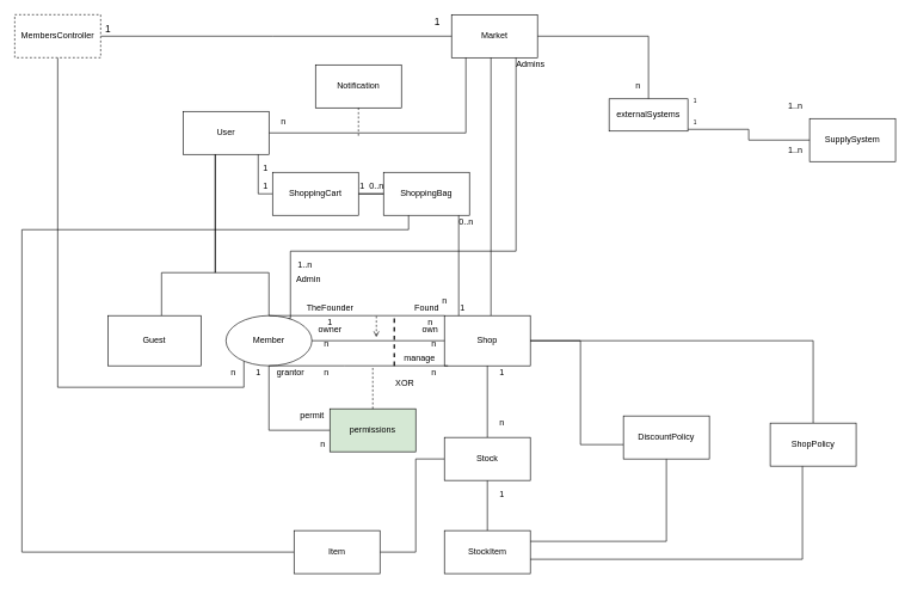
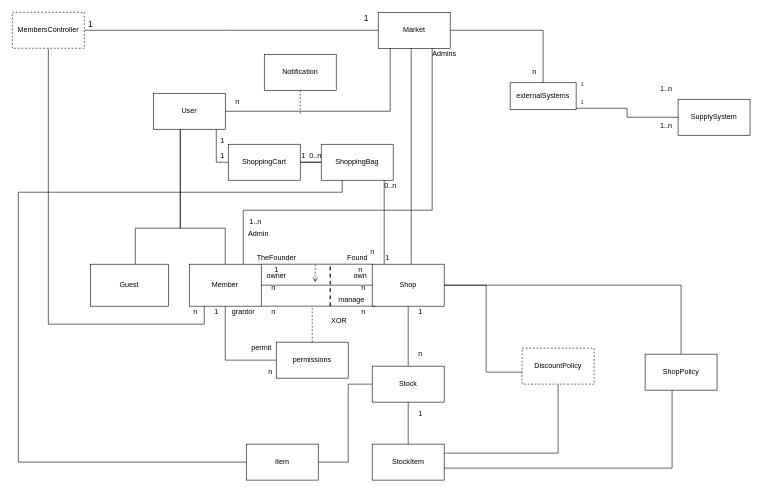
  <mxCell id="0" />
  <mxCell id="1" parent="0" />
  <mxCell id="2" style="edgeStyle=orthogonalEdgeStyle;rounded=0;orthogonalLoop=1;jettySize=auto;html=1;endArrow=none;endFill=0;" parent="1" source="3" target="29" edge="1"><mxGeometry relative="1" as="geometry" /></mxCell>
  <mxCell id="3" value="Market" style="rounded=0;whiteSpace=wrap;html=1;" parent="1" vertex="1"><mxGeometry x="630" y="20" width="120" height="60" as="geometry" /></mxCell>
  <mxCell id="4" style="edgeStyle=orthogonalEdgeStyle;rounded=0;orthogonalLoop=1;jettySize=auto;html=1;strokeColor=#000000;endArrow=none;endFill=0;" parent="1" source="5" target="3" edge="1"><mxGeometry relative="1" as="geometry"><mxPoint x="555" y="160" as="targetPoint" /><Array as="points"><mxPoint x="650" y="185" /></Array></mxGeometry></mxCell>
  <mxCell id="5" value="User" style="rounded=0;whiteSpace=wrap;html=1;" parent="1" vertex="1"><mxGeometry x="255" y="155" width="120" height="60" as="geometry" /></mxCell>
  <mxCell id="6" style="edgeStyle=orthogonalEdgeStyle;rounded=0;orthogonalLoop=1;jettySize=auto;html=1;endArrow=none;endFill=0;strokeColor=#000000;" parent="1" source="7" target="5" edge="1"><mxGeometry relative="1" as="geometry"><Array as="points"><mxPoint x="225" y="380" /><mxPoint x="300" y="380" /></Array></mxGeometry></mxCell>
  <mxCell id="7" value="Guest" style="rounded=0;whiteSpace=wrap;html=1;" parent="1" vertex="1"><mxGeometry x="150" y="440" width="130" height="70" as="geometry" /></mxCell>
  <mxCell id="8" style="edgeStyle=orthogonalEdgeStyle;rounded=0;orthogonalLoop=1;jettySize=auto;html=1;endArrow=none;endFill=0;strokeColor=#000000;" parent="1" source="10" target="5" edge="1"><mxGeometry relative="1" as="geometry"><Array as="points"><mxPoint x="375" y="380" /><mxPoint x="300" y="380" /></Array></mxGeometry></mxCell>
  <mxCell id="9" style="edgeStyle=orthogonalEdgeStyle;rounded=0;orthogonalLoop=1;jettySize=auto;html=1;exitX=0.75;exitY=0;exitDx=0;exitDy=0;endArrow=none;endFill=0;" parent="1" source="10" target="3" edge="1"><mxGeometry relative="1" as="geometry"><Array as="points"><mxPoint x="405" y="350" /><mxPoint x="720" y="350" /></Array></mxGeometry></mxCell>
- <mxCell id="10" value="Member" style="ellipse;whiteSpace=wrap;html=1;" parent="1" vertex="1"><mxGeometry x="315" y="440" width="120" height="70" as="geometry" /></mxCell>
+ <mxCell id="10" value="Member" style="rounded=0;whiteSpace=wrap;html=1;" parent="1" vertex="1"><mxGeometry x="315" y="440" width="120" height="70" as="geometry" /></mxCell>
  <mxCell id="11" style="edgeStyle=orthogonalEdgeStyle;rounded=0;orthogonalLoop=1;jettySize=auto;html=1;endArrow=none;endFill=0;strokeColor=#000000;endSize=15;" parent="1" source="13" target="3" edge="1"><mxGeometry relative="1" as="geometry"><Array as="points"><mxPoint x="685" y="350" /><mxPoint x="685" y="350" /></Array></mxGeometry></mxCell>
  <mxCell id="12" style="edgeStyle=orthogonalEdgeStyle;rounded=0;orthogonalLoop=1;jettySize=auto;html=1;endArrow=none;endFill=0;" parent="1" source="13" target="10" edge="1"><mxGeometry relative="1" as="geometry"><Array as="points"><mxPoint x="520" y="440" /><mxPoint x="520" y="440" /></Array></mxGeometry></mxCell>
  <mxCell id="13" value="Shop" style="rounded=0;whiteSpace=wrap;html=1;" parent="1" vertex="1"><mxGeometry x="620" y="440" width="120" height="70" as="geometry" /></mxCell>
  <mxCell id="14" style="edgeStyle=orthogonalEdgeStyle;rounded=0;orthogonalLoop=1;jettySize=auto;html=1;endArrow=none;endFill=0;endSize=15;strokeColor=#000000;" parent="1" source="15" target="25" edge="1"><mxGeometry relative="1" as="geometry" /></mxCell>
  <mxCell id="15" value="StockItem" style="rounded=0;whiteSpace=wrap;html=1;" parent="1" vertex="1"><mxGeometry x="620" y="740" width="120" height="60" as="geometry" /></mxCell>
  <mxCell id="16" value="1" style="text;html=1;align=center;verticalAlign=middle;resizable=0;points=[];autosize=1;strokeColor=none;fillColor=none;" parent="1" vertex="1"><mxGeometry x="690" y="510" width="20" height="20" as="geometry" /></mxCell>
  <mxCell id="17" value="1" style="text;html=1;align=center;verticalAlign=middle;resizable=0;points=[];autosize=1;strokeColor=none;fillColor=none;" parent="1" vertex="1"><mxGeometry x="690" y="680" width="20" height="20" as="geometry" /></mxCell>
  <mxCell id="18" value="1" style="text;html=1;align=center;verticalAlign=middle;resizable=0;points=[];autosize=1;strokeColor=none;fillColor=none;" parent="1" vertex="1"><mxGeometry x="635" y="420" width="20" height="20" as="geometry" /></mxCell>
  <mxCell id="19" style="edgeStyle=orthogonalEdgeStyle;rounded=0;orthogonalLoop=1;jettySize=auto;html=1;endArrow=none;endFill=0;startArrow=none;" parent="1" source="10" target="13" edge="1"><mxGeometry relative="1" as="geometry"><Array as="points" /><mxPoint x="440" y="470" as="sourcePoint" /><mxPoint x="625" y="470" as="targetPoint" /></mxGeometry></mxCell>
  <mxCell id="20" style="edgeStyle=orthogonalEdgeStyle;rounded=0;orthogonalLoop=1;jettySize=auto;html=1;entryX=0.5;entryY=1;entryDx=0;entryDy=0;endArrow=none;endFill=0;" parent="1" source="21" target="10" edge="1"><mxGeometry relative="1" as="geometry" /></mxCell>
- <mxCell id="21" value="&lt;span style=&quot;text-align: left&quot;&gt;permissions&lt;/span&gt;" style="rounded=0;whiteSpace=wrap;html=1;fillColor=#d5e8d4;" parent="1" vertex="1"><mxGeometry x="460" y="570" width="120" height="60" as="geometry" /></mxCell>
+ <mxCell id="21" value="&lt;span style=&quot;text-align: left&quot;&gt;permissions&lt;/span&gt;" style="rounded=0;whiteSpace=wrap;html=1;" parent="1" vertex="1"><mxGeometry x="460" y="570" width="120" height="60" as="geometry" /></mxCell>
  <mxCell id="22" value="n" style="text;html=1;align=center;verticalAlign=middle;resizable=0;points=[];autosize=1;strokeColor=none;fillColor=none;" parent="1" vertex="1"><mxGeometry x="385" y="160" width="20" height="20" as="geometry" /></mxCell>
  <mxCell id="23" style="edgeStyle=orthogonalEdgeStyle;rounded=0;orthogonalLoop=1;jettySize=auto;html=1;endArrow=none;endFill=0;endSize=15;strokeColor=#000000;" parent="1" source="25" target="13" edge="1"><mxGeometry relative="1" as="geometry" /></mxCell>
  <mxCell id="24" style="edgeStyle=orthogonalEdgeStyle;rounded=0;orthogonalLoop=1;jettySize=auto;html=1;fontSize=14;endArrow=none;endFill=0;" parent="1" source="25" target="74" edge="1"><mxGeometry relative="1" as="geometry"><Array as="points"><mxPoint x="580" y="640" /><mxPoint x="580" y="770" /></Array></mxGeometry></mxCell>
  <mxCell id="25" value="Stock" style="rounded=0;whiteSpace=wrap;html=1;" parent="1" vertex="1"><mxGeometry x="620" y="610" width="120" height="60" as="geometry" /></mxCell>
  <mxCell id="26" value="n" style="text;html=1;align=center;verticalAlign=middle;resizable=0;points=[];autosize=1;strokeColor=none;fillColor=none;" parent="1" vertex="1"><mxGeometry x="690" y="580" width="20" height="20" as="geometry" /></mxCell>
  <mxCell id="27" value="SupplySystem&lt;br&gt;" style="rounded=0;whiteSpace=wrap;html=1;" parent="1" vertex="1"><mxGeometry x="1130" y="165" width="120" height="60" as="geometry" /></mxCell>
  <mxCell id="28" style="edgeStyle=orthogonalEdgeStyle;rounded=0;orthogonalLoop=1;jettySize=auto;html=1;endArrow=none;endFill=0;" parent="1" source="29" target="27" edge="1"><mxGeometry relative="1" as="geometry"><Array as="points"><mxPoint x="1045" y="180" /><mxPoint x="1045" y="195" /></Array></mxGeometry></mxCell>
  <mxCell id="29" value="externalSystems" style="rounded=0;whiteSpace=wrap;html=1;" parent="1" vertex="1"><mxGeometry x="850" y="137.5" width="110" height="45" as="geometry" /></mxCell>
  <mxCell id="30" value="n" style="text;html=1;align=center;verticalAlign=middle;resizable=0;points=[];autosize=1;strokeColor=none;fillColor=none;" parent="1" vertex="1"><mxGeometry x="595" y="470" width="20" height="20" as="geometry" /></mxCell>
  <mxCell id="31" style="rounded=0;orthogonalLoop=1;jettySize=auto;html=1;endArrow=none;endFill=0;endSize=15;strokeColor=#000000;dashed=1;" parent="1" source="21" edge="1"><mxGeometry relative="1" as="geometry"><mxPoint x="780" y="550" as="sourcePoint" /><mxPoint x="520" y="510" as="targetPoint" /></mxGeometry></mxCell>
  <mxCell id="32" value="own" style="text;html=1;align=center;verticalAlign=middle;resizable=0;points=[];autosize=1;strokeColor=none;fillColor=none;" parent="1" vertex="1"><mxGeometry x="580" y="450" width="40" height="20" as="geometry" /></mxCell>
  <mxCell id="33" value="owner" style="text;html=1;align=center;verticalAlign=middle;resizable=0;points=[];autosize=1;strokeColor=none;fillColor=none;" parent="1" vertex="1"><mxGeometry x="435" y="450" width="50" height="20" as="geometry" /></mxCell>
  <mxCell id="34" value="n" style="text;html=1;align=center;verticalAlign=middle;resizable=0;points=[];autosize=1;strokeColor=none;fillColor=none;" parent="1" vertex="1"><mxGeometry x="445" y="470" width="20" height="20" as="geometry" /></mxCell>
  <mxCell id="35" style="edgeStyle=orthogonalEdgeStyle;rounded=0;orthogonalLoop=1;jettySize=auto;html=1;endArrow=none;endFill=0;startArrow=none;" parent="1" source="10" edge="1"><mxGeometry relative="1" as="geometry"><mxPoint x="440" y="510" as="sourcePoint" /><mxPoint x="625" y="510" as="targetPoint" /><Array as="points"><mxPoint x="480" y="510" /><mxPoint x="480" y="510" /></Array></mxGeometry></mxCell>
  <mxCell id="36" value="n" style="text;html=1;align=center;verticalAlign=middle;resizable=0;points=[];autosize=1;strokeColor=none;fillColor=none;" parent="1" vertex="1"><mxGeometry x="595" y="510" width="20" height="20" as="geometry" /></mxCell>
  <mxCell id="37" value="manage" style="text;html=1;align=center;verticalAlign=middle;resizable=0;points=[];autosize=1;strokeColor=none;fillColor=none;" parent="1" vertex="1"><mxGeometry x="555" y="490" width="60" height="20" as="geometry" /></mxCell>
  <mxCell id="38" value="n" style="text;html=1;align=center;verticalAlign=middle;resizable=0;points=[];autosize=1;strokeColor=none;fillColor=none;" parent="1" vertex="1"><mxGeometry x="445" y="510" width="20" height="20" as="geometry" /></mxCell>
  <mxCell id="39" value="grantor" style="text;html=1;align=center;verticalAlign=middle;resizable=0;points=[];autosize=1;strokeColor=none;fillColor=none;" parent="1" vertex="1"><mxGeometry x="380" y="510" width="50" height="20" as="geometry" /></mxCell>
  <mxCell id="40" value="permit" style="text;html=1;align=center;verticalAlign=middle;resizable=0;points=[];autosize=1;strokeColor=none;fillColor=none;" parent="1" vertex="1"><mxGeometry x="410" y="570" width="50" height="20" as="geometry" /></mxCell>
  <mxCell id="41" value="n" style="text;html=1;align=center;verticalAlign=middle;resizable=0;points=[];autosize=1;strokeColor=none;fillColor=none;" parent="1" vertex="1"><mxGeometry x="440" y="610" width="20" height="20" as="geometry" /></mxCell>
  <mxCell id="42" value="1" style="text;html=1;align=center;verticalAlign=middle;resizable=0;points=[];autosize=1;strokeColor=none;fillColor=none;" parent="1" vertex="1"><mxGeometry x="350" y="510" width="20" height="20" as="geometry" /></mxCell>
  <mxCell id="43" value="&lt;span style=&quot;text-align: left&quot;&gt;Notification&lt;/span&gt;" style="rounded=0;whiteSpace=wrap;html=1;" parent="1" vertex="1"><mxGeometry x="440" y="90" width="120" height="60" as="geometry" /></mxCell>
  <mxCell id="44" style="rounded=0;orthogonalLoop=1;jettySize=auto;html=1;endArrow=none;endFill=0;endSize=15;strokeColor=#000000;dashed=1;" parent="1" source="43" edge="1"><mxGeometry relative="1" as="geometry"><mxPoint x="755" y="20" as="sourcePoint" /><mxPoint x="500" y="190" as="targetPoint" /></mxGeometry></mxCell>
  <mxCell id="45" value="n" style="text;html=1;align=center;verticalAlign=middle;resizable=0;points=[];autosize=1;strokeColor=none;fillColor=none;" parent="1" vertex="1"><mxGeometry x="880" y="110" width="20" height="20" as="geometry" /></mxCell>
  <mxCell id="46" value="1..n" style="text;html=1;align=center;verticalAlign=middle;resizable=0;points=[];autosize=1;strokeColor=none;fillColor=none;" parent="1" vertex="1"><mxGeometry x="1090" y="137.5" width="40" height="20" as="geometry" /></mxCell>
  <mxCell id="47" value="1..n" style="text;html=1;align=center;verticalAlign=middle;resizable=0;points=[];autosize=1;strokeColor=none;fillColor=none;" parent="1" vertex="1"><mxGeometry x="1090" y="200" width="40" height="20" as="geometry" /></mxCell>
  <mxCell id="48" style="edgeStyle=orthogonalEdgeStyle;rounded=0;orthogonalLoop=1;jettySize=auto;html=1;endArrow=none;endFill=0;" parent="1" source="51" target="5" edge="1"><mxGeometry relative="1" as="geometry"><Array as="points"><mxPoint x="360" y="270" /></Array></mxGeometry></mxCell>
  <mxCell id="49" style="edgeStyle=orthogonalEdgeStyle;rounded=0;orthogonalLoop=1;jettySize=auto;html=1;endArrow=none;endFill=0;" parent="1" source="51" target="13" edge="1"><mxGeometry relative="1" as="geometry"><Array as="points"><mxPoint x="640" y="270" /></Array></mxGeometry></mxCell>
  <mxCell id="50" style="edgeStyle=orthogonalEdgeStyle;rounded=0;orthogonalLoop=1;jettySize=auto;html=1;fontSize=14;endArrow=none;endFill=0;" parent="1" source="51" target="74" edge="1"><mxGeometry relative="1" as="geometry"><Array as="points"><mxPoint x="570" y="270" /><mxPoint x="570" y="320" /><mxPoint x="30" y="320" /><mxPoint x="30" y="770" /></Array></mxGeometry></mxCell>
  <mxCell id="51" value="ShoppingCart" style="rounded=0;whiteSpace=wrap;html=1;" parent="1" vertex="1"><mxGeometry x="380" y="240" width="120" height="60" as="geometry" /></mxCell>
  <mxCell id="52" value="1" style="text;html=1;align=center;verticalAlign=middle;resizable=0;points=[];autosize=1;strokeColor=none;fillColor=none;" parent="1" vertex="1"><mxGeometry x="360" y="225" width="20" height="20" as="geometry" /></mxCell>
  <mxCell id="53" value="1" style="text;html=1;align=center;verticalAlign=middle;resizable=0;points=[];autosize=1;strokeColor=none;fillColor=none;" parent="1" vertex="1"><mxGeometry x="360" y="250" width="20" height="20" as="geometry" /></mxCell>
  <mxCell id="54" value="1" style="text;html=1;align=center;verticalAlign=middle;resizable=0;points=[];autosize=1;strokeColor=none;fillColor=none;" parent="1" vertex="1"><mxGeometry x="530" y="280" width="20" height="20" as="geometry" /></mxCell>
  <mxCell id="55" value="n" style="text;html=1;align=center;verticalAlign=middle;resizable=0;points=[];autosize=1;strokeColor=none;fillColor=none;" parent="1" vertex="1"><mxGeometry x="610" y="410" width="20" height="20" as="geometry" /></mxCell>
  <mxCell id="56" value="TheFounder" style="text;html=1;align=center;verticalAlign=middle;resizable=0;points=[];autosize=1;strokeColor=none;fillColor=none;" parent="1" vertex="1"><mxGeometry x="420" y="420" width="80" height="20" as="geometry" /></mxCell>
  <mxCell id="57" value="1" style="text;html=1;align=center;verticalAlign=middle;resizable=0;points=[];autosize=1;strokeColor=none;fillColor=none;" parent="1" vertex="1"><mxGeometry x="450" y="440" width="20" height="20" as="geometry" /></mxCell>
  <mxCell id="58" value="n" style="text;html=1;align=center;verticalAlign=middle;resizable=0;points=[];autosize=1;strokeColor=none;fillColor=none;" parent="1" vertex="1"><mxGeometry x="590" y="440" width="20" height="20" as="geometry" /></mxCell>
  <mxCell id="59" value="Found" style="text;html=1;align=center;verticalAlign=middle;resizable=0;points=[];autosize=1;strokeColor=none;fillColor=none;" parent="1" vertex="1"><mxGeometry x="570" y="420" width="50" height="20" as="geometry" /></mxCell>
  <mxCell id="60" style="rounded=0;orthogonalLoop=1;jettySize=auto;html=1;endArrow=none;endFill=0;endSize=15;strokeColor=#000000;dashed=1;startArrow=open;startFill=0;" parent="1" edge="1"><mxGeometry relative="1" as="geometry"><mxPoint x="525" y="470" as="sourcePoint" /><mxPoint x="525" y="440" as="targetPoint" /></mxGeometry></mxCell>
  <mxCell id="61" value="1" style="text;html=1;align=center;verticalAlign=middle;resizable=0;points=[];autosize=1;strokeColor=none;fillColor=none;fontSize=8;" parent="1" vertex="1"><mxGeometry x="960" y="160" width="20" height="20" as="geometry" /></mxCell>
  <mxCell id="62" style="edgeStyle=orthogonalEdgeStyle;rounded=0;orthogonalLoop=1;jettySize=auto;html=1;fontSize=14;endArrow=none;endFill=0;" parent="1" source="64" target="10" edge="1"><mxGeometry relative="1" as="geometry"><Array as="points"><mxPoint x="80" y="540" /><mxPoint x="340" y="540" /></Array></mxGeometry></mxCell>
  <mxCell id="63" style="edgeStyle=orthogonalEdgeStyle;rounded=0;orthogonalLoop=1;jettySize=auto;html=1;fontSize=14;endArrow=none;endFill=0;" parent="1" source="64" target="3" edge="1"><mxGeometry relative="1" as="geometry"><Array as="points"><mxPoint x="380" y="50" /><mxPoint x="380" y="50" /></Array></mxGeometry></mxCell>
  <mxCell id="64" value="MembersController" style="rounded=0;whiteSpace=wrap;html=1;dashed=1;" parent="1" vertex="1"><mxGeometry x="20" y="20" width="120" height="60" as="geometry" /></mxCell>
  <mxCell id="65" value="n" style="text;html=1;align=center;verticalAlign=middle;resizable=0;points=[];autosize=1;strokeColor=none;fillColor=none;" parent="1" vertex="1"><mxGeometry x="315" y="510" width="20" height="20" as="geometry" /></mxCell>
  <mxCell id="66" style="rounded=0;orthogonalLoop=1;jettySize=auto;html=1;endArrow=none;endFill=0;edgeStyle=orthogonalEdgeStyle;" parent="1" source="13" target="69" edge="1"><mxGeometry relative="1" as="geometry"><mxPoint x="950" y="640" as="sourcePoint" /></mxGeometry></mxCell>
  <mxCell id="67" style="rounded=0;orthogonalLoop=1;jettySize=auto;html=1;endArrow=none;endFill=0;edgeStyle=orthogonalEdgeStyle;" parent="1" source="13" target="71" edge="1"><mxGeometry relative="1" as="geometry"><Array as="points"><mxPoint x="810" y="475" /><mxPoint x="810" y="620" /></Array><mxPoint x="950" y="640" as="sourcePoint" /></mxGeometry></mxCell>
  <mxCell id="68" style="edgeStyle=orthogonalEdgeStyle;rounded=0;orthogonalLoop=1;jettySize=auto;html=1;fontSize=14;endArrow=none;endFill=0;" parent="1" source="69" target="15" edge="1"><mxGeometry relative="1" as="geometry"><Array as="points"><mxPoint x="1120" y="780" /></Array></mxGeometry></mxCell>
  <mxCell id="69" value="ShopPolicy" style="rounded=0;whiteSpace=wrap;html=1;" parent="1" vertex="1"><mxGeometry x="1075" y="590" width="120" height="60" as="geometry" /></mxCell>
  <mxCell id="70" style="edgeStyle=orthogonalEdgeStyle;rounded=0;orthogonalLoop=1;jettySize=auto;html=1;fontSize=14;endArrow=none;endFill=0;entryX=1;entryY=0.25;entryDx=0;entryDy=0;" parent="1" source="71" target="15" edge="1"><mxGeometry relative="1" as="geometry"><mxPoint x="930" y="680" as="targetPoint" /><Array as="points"><mxPoint x="930" y="755" /></Array></mxGeometry></mxCell>
- <mxCell id="71" value="&lt;span lang=&quot;EN-US&quot; style=&quot;font-size: 9pt ; line-height: 107% ; font-family: &amp;#34;helvetica&amp;#34; , sans-serif&quot;&gt;DiscountPolicy&lt;/span&gt;" style="rounded=0;whiteSpace=wrap;html=1;" parent="1" vertex="1"><mxGeometry x="870" y="580" width="120" height="60" as="geometry" /></mxCell>
+ <mxCell id="71" value="&lt;span lang=&quot;EN-US&quot; style=&quot;font-size: 9pt ; line-height: 107% ; font-family: &amp;#34;helvetica&amp;#34; , sans-serif&quot;&gt;DiscountPolicy&lt;/span&gt;" style="rounded=0;whiteSpace=wrap;html=1;dashed=1;" parent="1" vertex="1"><mxGeometry x="870" y="580" width="120" height="60" as="geometry" /></mxCell>
  <mxCell id="72" value="1" style="text;html=1;align=center;verticalAlign=middle;resizable=0;points=[];autosize=1;strokeColor=none;fillColor=none;fontSize=14;" parent="1" vertex="1"><mxGeometry x="140" y="30" width="20" height="20" as="geometry" /></mxCell>
  <mxCell id="73" value="1" style="text;html=1;align=center;verticalAlign=middle;resizable=0;points=[];autosize=1;strokeColor=none;fillColor=none;fontSize=14;" parent="1" vertex="1"><mxGeometry x="600" y="20" width="20" height="20" as="geometry" /></mxCell>
  <mxCell id="74" value="&lt;span&gt;Item&lt;/span&gt;" style="rounded=0;whiteSpace=wrap;html=1;" parent="1" vertex="1"><mxGeometry x="410" y="740" width="120" height="60" as="geometry" /></mxCell>
  <mxCell id="75" value="1" style="text;html=1;align=center;verticalAlign=middle;resizable=0;points=[];autosize=1;strokeColor=none;fillColor=none;fontSize=8;" parent="1" vertex="1"><mxGeometry x="960" y="130" width="20" height="20" as="geometry" /></mxCell>
  <mxCell id="76" value="" style="endArrow=none;dashed=1;html=1;strokeWidth=2;rounded=0;" parent="1" edge="1"><mxGeometry width="50" height="50" relative="1" as="geometry"><mxPoint x="550" y="510" as="sourcePoint" /><mxPoint x="550" y="440" as="targetPoint" /></mxGeometry></mxCell>
  <mxCell id="77" value="Admins" style="text;html=1;align=center;verticalAlign=middle;resizable=0;points=[];autosize=1;strokeColor=none;fillColor=none;" parent="1" vertex="1"><mxGeometry x="710" y="80" width="60" height="20" as="geometry" /></mxCell>
  <mxCell id="78" value="Admin" style="text;html=1;align=center;verticalAlign=middle;resizable=0;points=[];autosize=1;strokeColor=none;fillColor=none;" parent="1" vertex="1"><mxGeometry x="405" y="380" width="50" height="20" as="geometry" /></mxCell>
  <mxCell id="79" value="1..n" style="text;html=1;align=center;verticalAlign=middle;resizable=0;points=[];autosize=1;strokeColor=none;fillColor=none;" parent="1" vertex="1"><mxGeometry x="405" y="360" width="40" height="20" as="geometry" /></mxCell>
  <mxCell id="80" value="XOR" style="text;html=1;strokeColor=none;fillColor=none;align=center;verticalAlign=middle;whiteSpace=wrap;rounded=0;" parent="1" vertex="1"><mxGeometry x="535" y="520" width="60" height="30" as="geometry" /></mxCell>
  <mxCell id="81" value="ShoppingBag" style="rounded=0;whiteSpace=wrap;html=1;" parent="1" vertex="1"><mxGeometry x="535" y="240" width="120" height="60" as="geometry" /></mxCell>
  <mxCell id="82" value="1" style="text;html=1;align=center;verticalAlign=middle;resizable=0;points=[];autosize=1;strokeColor=none;fillColor=none;" parent="1" vertex="1"><mxGeometry x="495" y="250" width="20" height="20" as="geometry" /></mxCell>
  <mxCell id="83" value="0..n" style="text;html=1;align=center;verticalAlign=middle;resizable=0;points=[];autosize=1;strokeColor=none;fillColor=none;" parent="1" vertex="1"><mxGeometry x="505" y="250" width="40" height="20" as="geometry" /></mxCell>
  <mxCell id="84" value="0..n" style="text;html=1;align=center;verticalAlign=middle;resizable=0;points=[];autosize=1;strokeColor=none;fillColor=none;" parent="1" vertex="1"><mxGeometry x="630" y="300" width="40" height="20" as="geometry" /></mxCell>
